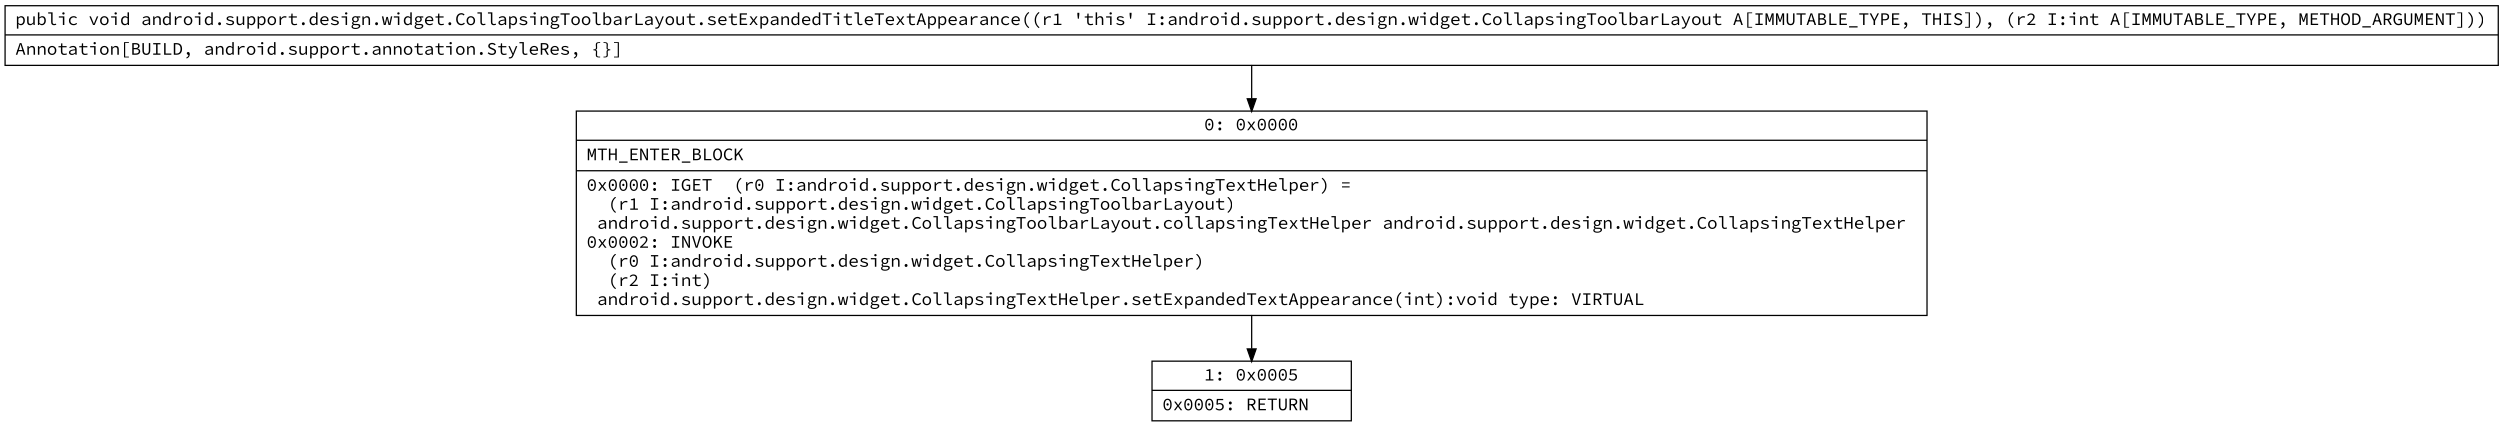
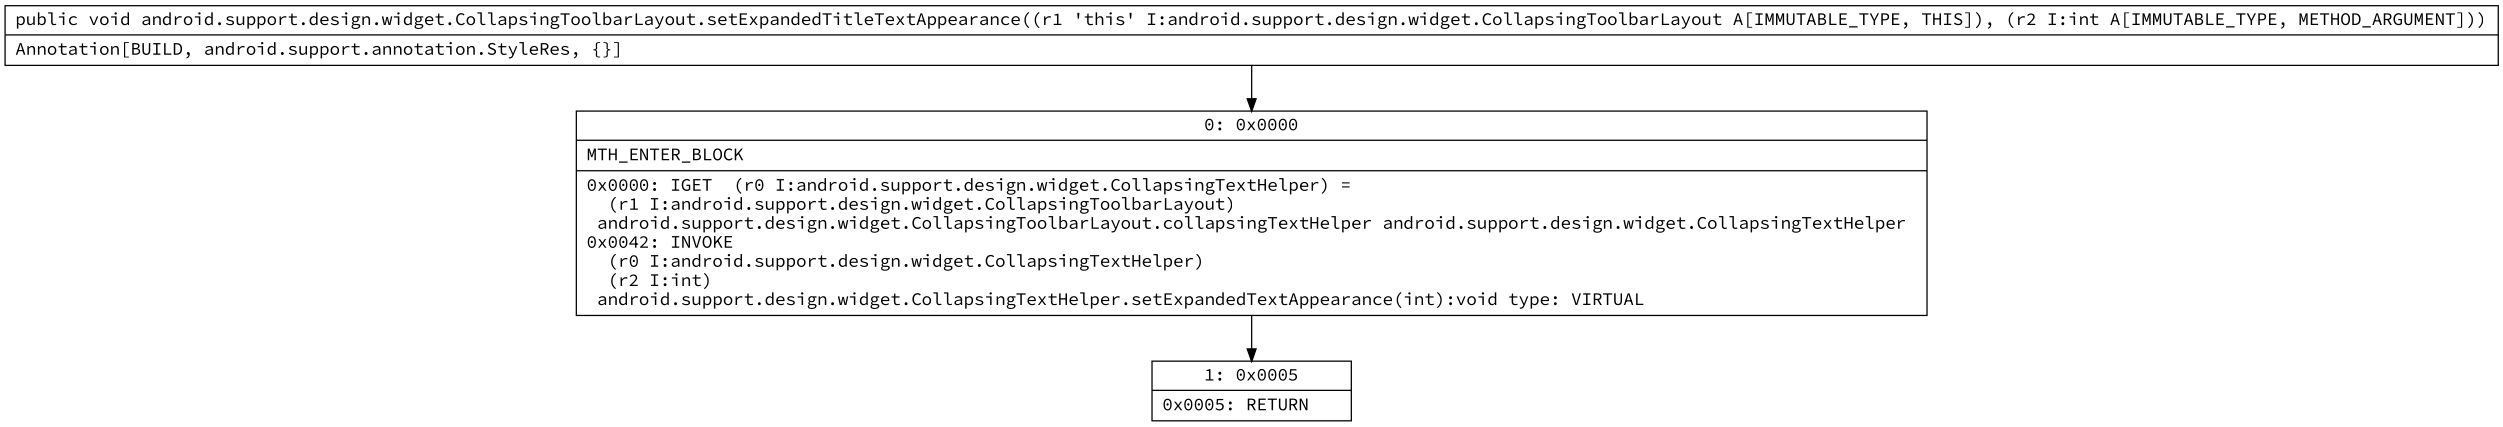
  digraph {
    fontname="Source Code Pro"
    node [shape=record fontname="Source Code Pro"]
    edge [fontname="Source Code Pro"]
-   n1 [label="{0\:\ 0x0000|MTH_ENTER_BLOCK\l|0x0000: IGET  (r0 I:android.support.design.widget.CollapsingTextHelper) = \l  (r1 I:android.support.design.widget.CollapsingToolbarLayout)\l android.support.design.widget.CollapsingToolbarLayout.collapsingTextHelper android.support.design.widget.CollapsingTextHelper \l0x0002: INVOKE  \l  (r0 I:android.support.design.widget.CollapsingTextHelper)\l  (r2 I:int)\l android.support.design.widget.CollapsingTextHelper.setExpandedTextAppearance(int):void type: VIRTUAL \l}"]
+   n1 [label="{0\:\ 0x0000|MTH_ENTER_BLOCK\l|0x0000: IGET  (r0 I:android.support.design.widget.CollapsingTextHelper) = \l  (r1 I:android.support.design.widget.CollapsingToolbarLayout)\l android.support.design.widget.CollapsingToolbarLayout.collapsingTextHelper android.support.design.widget.CollapsingTextHelper \l0x0042: INVOKE  \l  (r0 I:android.support.design.widget.CollapsingTextHelper)\l  (r2 I:int)\l android.support.design.widget.CollapsingTextHelper.setExpandedTextAppearance(int):void type: VIRTUAL \l}"]
    n2 [label="{1\:\ 0x0005|0x0005: RETURN   \l}"]
    n3 [label="{public void android.support.design.widget.CollapsingToolbarLayout.setExpandedTitleTextAppearance((r1 'this' I:android.support.design.widget.CollapsingToolbarLayout A[IMMUTABLE_TYPE, THIS]), (r2 I:int A[IMMUTABLE_TYPE, METHOD_ARGUMENT]))  | Annotation[BUILD, android.support.annotation.StyleRes, \{\}]\l}"]
    n1 -> n2
    n3 -> n1
  }
